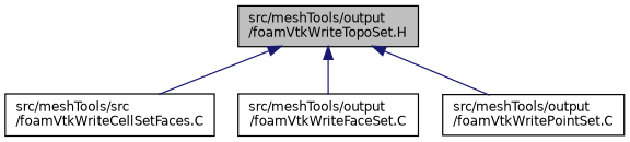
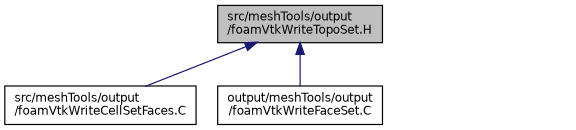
  digraph {
    node [color=black fontname=Helvetica fontsize=10 shape=record]
    edge [color=midnightblue dir=back fontname=Helvetica fontsize=10 labelfontname=Helvetica labelfontsize=10 style=solid]
    n1 [fillcolor=grey75 fontcolor=black height=0.2 label="src/meshTools/output\l/foamVtkWriteTopoSet.H" style=filled width=0.4]
-   n2 [height=0.2 label="src/meshTools/src\l/foamVtkWriteCellSetFaces.C" width=0.4]
-   n3 [height=0.2 label="src/meshTools/output\l/foamVtkWriteFaceSet.C" width=0.4]
-   n4 [height=0.2 label="src/meshTools/output\l/foamVtkWritePointSet.C" width=0.4]
+   n2 [height=0.2 label="src/meshTools/output\l/foamVtkWriteCellSetFaces.C" width=0.4]
+   n3 [height=0.2 label="output/meshTools/output\l/foamVtkWriteFaceSet.C" width=0.4]
    n1 -> n2
    n1 -> n3
-   n1 -> n4
  }
